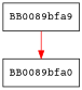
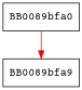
  digraph {
    splines=ortho
    fontname="Courier Prime"
    node [shape=box fontname="Courier Prime"]
    BB0089bfa0
    BB0089bfa9
-   BB0089bfa9 -> BB0089bfa0 [color=red fontname="Courier Prime"]
+   BB0089bfa0 -> BB0089bfa9 [color=red fontname="Courier Prime"]
  }
